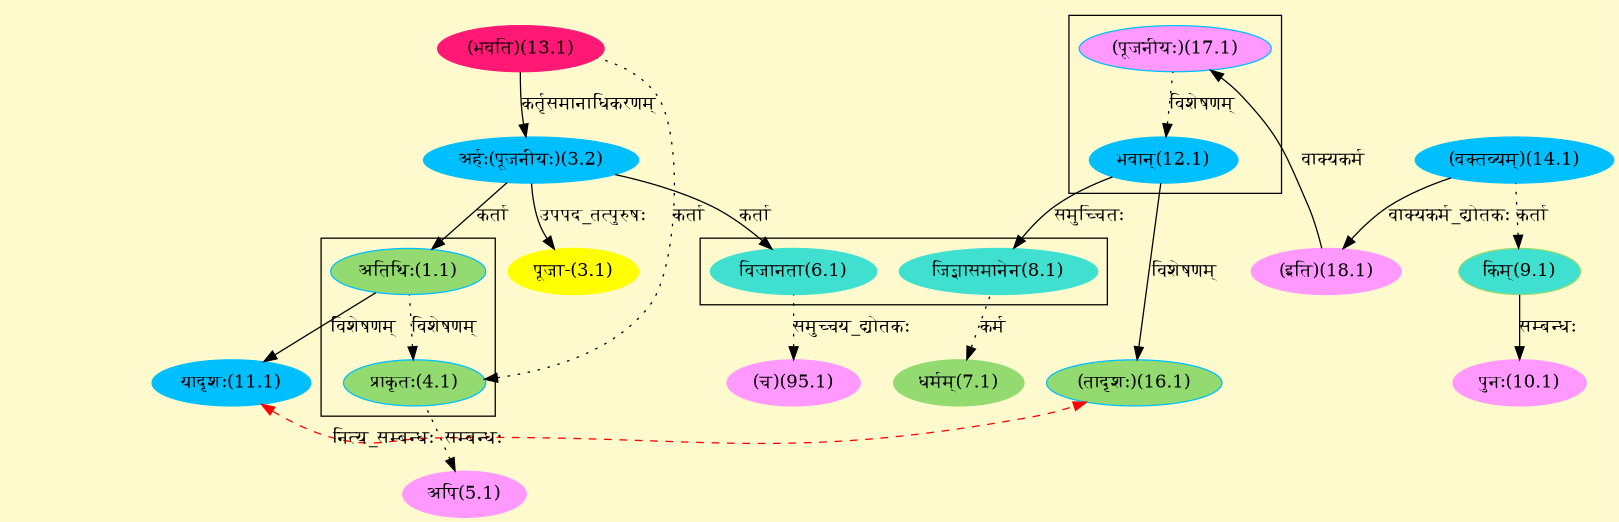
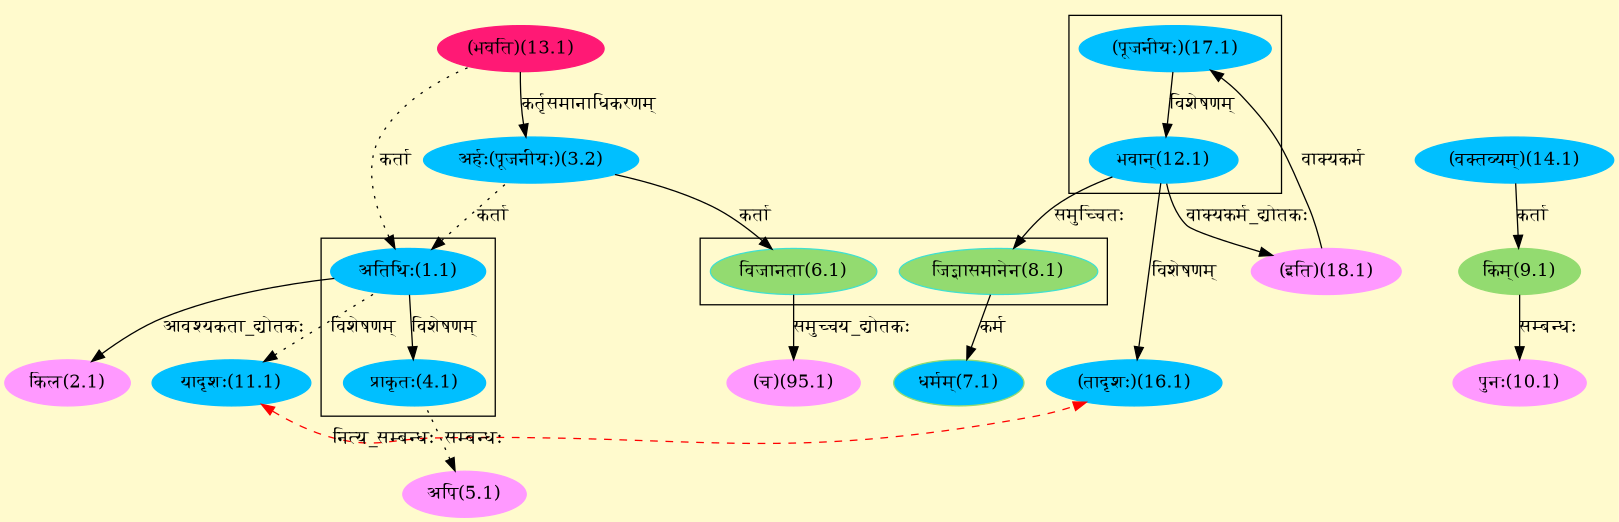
  digraph {
    bgcolor=lemonchiffon1
    compound=true
    rankdir=BT
    node [color="#00BFFF" style=filled]
    edge [dir=back]
    n1 [label="यादृशः(11.1)"]
-   n2 [label="(तादृशः)(16.1)" fillcolor="#93DB70"]
-   n3 [label="प्राकृतः(4.1)" fillcolor="#93DB70"]
-   n4 [label="अतिथिः(1.1)" fillcolor="#93DB70"]
-   n5 [color="#40E0D0" label="जिज्ञासमानेन(8.1)"]
-   n6 [color="#40E0D0" label="विजानता(6.1)"]
+   n2 [label="(तादृशः)(16.1)"]
+   n3 [label="प्राकृतः(4.1)"]
+   n4 [label="अतिथिः(1.1)"]
+   n5 [color="#40E0D0" label="जिज्ञासमानेन(8.1)" fillcolor="#93DB70"]
+   n6 [color="#40E0D0" label="विजानता(6.1)" fillcolor="#93DB70"]
    n7 [label="भवान्(12.1)"]
-   n8 [label="(पूजनीयः)(17.1)" fillcolor="#FF99FF"]
+   n8 [label="(पूजनीयः)(17.1)"]
    n9 [label="अर्हः(पूजनीयः)(3.2)"]
    n10 [color="#FF1975" label="(भवति)(13.1)"]
    n11 [color="#FF99FF" label="(इति)(18.1)"]
    n12 [label="(वक्तव्यम्)(14.1)"]
-   n14 [color="#FFFF00" label="पूजा-(3.1)"]
+   n13 [color="#FF99FF" label="किल(2.1)"]
    n15 [color="#FF99FF" label="अपि(5.1)"]
-   n16 [color="#93DB70" label="धर्मम्(7.1)"]
-   n17 [color="#93DB70" label="किम्(9.1)" fillcolor="#40E0D0"]
+   n16 [color="#93DB70" label="धर्मम्(7.1)" fillcolor="#00BFFF"]
+   n17 [color="#93DB70" label="किम्(9.1)"]
    n18 [color="#FF99FF" label="पुनः(10.1)"]
    n19 [color="#FF99FF" label="(च)(95.1)"]
    subgraph sub_1 {
      rank=same
      n1
      n2
    }
    subgraph cluster_2 {
      n3
      n4
    }
    subgraph cluster_3 {
      n5
      n6
    }
    subgraph cluster_4 {
      n7
      n8
    }
    n1 -> n2 [color=red dir=both label="नित्य_सम्बन्धः" style=dashed]
-   n1 -> n4 [label="विशेषणम्" style=solid]
+   n1 -> n4 [label="विशेषणम्" style=dotted]
    n2 -> n7 [label="विशेषणम्"]
-   n3 -> n4 [label="विशेषणम्" style=dotted]
-   n4 -> n9 [label="कर्ता"]
-   n3 -> n10 [label="कर्ता" style=dotted]
+   n3 -> n4 [label="विशेषणम्"]
+   n4 -> n9 [label="कर्ता" style=dotted]
+   n4 -> n10 [label="कर्ता" style=dotted]
    n5 -> n7 [label="समुच्चितः"]
    n6 -> n9 [label="कर्ता"]
-   n7 -> n8 [label="विशेषणम्" style=dotted]
+   n7 -> n8 [label="विशेषणम्"]
    n8 -> n11 [label="वाक्यकर्म"]
    n9 -> n10 [label="कर्तृसमानाधिकरणम्"]
-   n11 -> n12 [label="वाक्यकर्म_द्योतकः"]
-   n14 -> n9 [label="उपपद_तत्पुरुषः"]
+   n11 -> n7 [label="वाक्यकर्म_द्योतकः"]
+   n13 -> n4 [label="आवश्यकता_द्योतकः"]
    n15 -> n3 [label="सम्बन्धः" style=dotted]
-   n16 -> n5 [label="कर्म" style=dotted]
-   n17 -> n12 [label="कर्ता" style=dotted]
+   n16 -> n5 [label="कर्म"]
+   n17 -> n12 [label="कर्ता"]
    n18 -> n17 [label="सम्बन्धः"]
-   n19 -> n6 [label="समुच्चय_द्योतकः" style=dotted]
+   n19 -> n6 [label="समुच्चय_द्योतकः"]
  }
